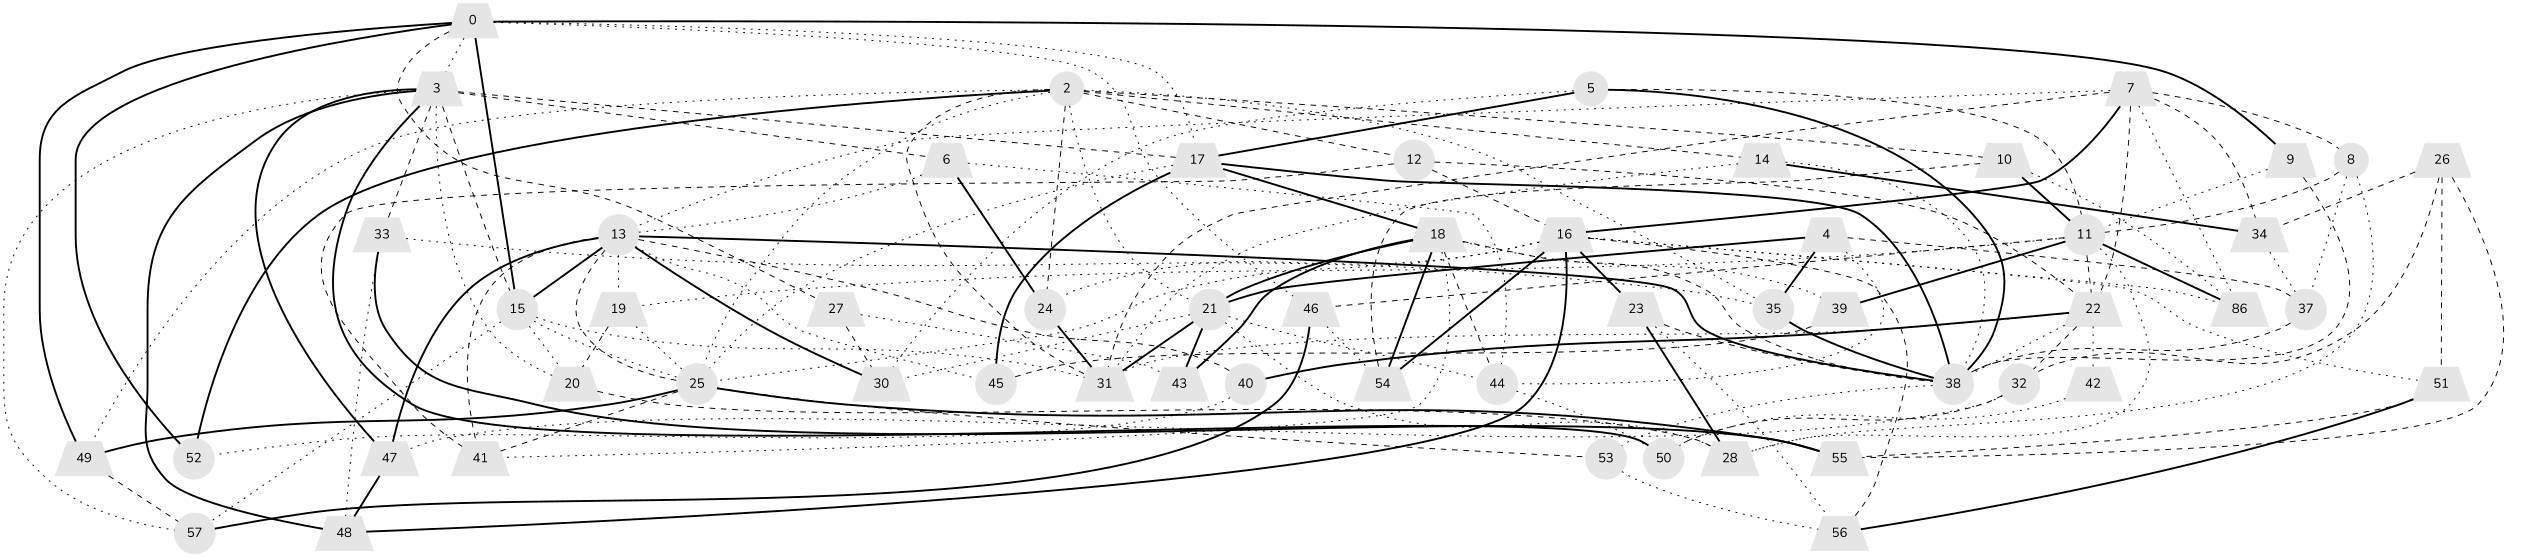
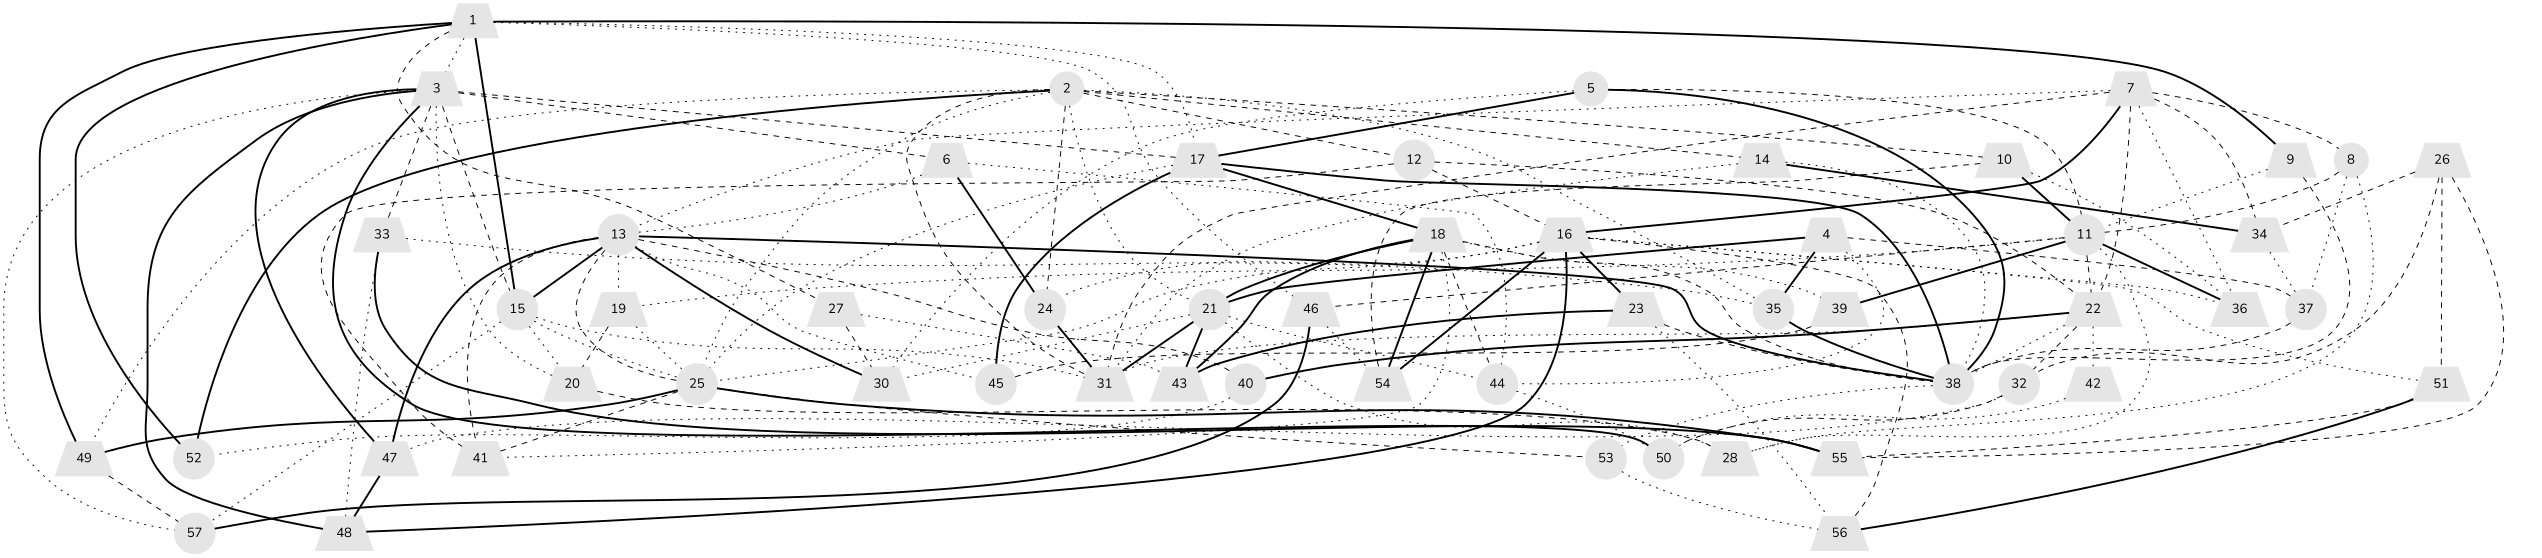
  graph {
    fontname=Nunito
    node [color=gray90 fontname=Nunito shape=trapezium style=filled]
    edge [fontname=Nunito style=dotted weight=1.0]
-   1 [label=0]
+   1
    3
    9
    15 [shape=circle]
    17
    27
    46
    49
    52 [shape=circle]
    6
    20
    33
    47
    48
    50 [shape=circle]
    57 [shape=circle]
    11 [shape=circle]
    38 [shape=circle]
    25 [shape=circle]
    31
    45 [shape=circle]
    18
    30
    43
    54
    2 [shape=circle]
    10
    12 [shape=circle]
    14
    21 [shape=circle]
    24 [shape=circle]
    35 [shape=circle]
-   36 [label=86]
+   36
    16
    22
    41
    34
    44 [shape=circle]
    28
    53 [shape=circle]
    55
    13 [shape=circle]
    4
    37 [shape=circle]
    5 [shape=circle]
    19
    39
    40 [shape=circle]
    7
    8 [shape=circle]
    23
    51
    56
    32 [shape=circle]
    42
    26
    1 -- 3 [weight=2.0]
    1 -- 9 [style=bold]
    1 -- 15 [style=bold]
    1 -- 17 [weight=2.0]
    1 -- 27 [style=dashed]
    1 -- 46
    1 -- 49 [style=bold]
    1 -- 52 [style=bold]
    3 -- 15 [style=dashed]
    3 -- 17 [style=dashed]
    3 -- 6 [style=dashed]
    3 -- 20
    3 -- 33 [style=dashed]
    3 -- 47 [style=bold]
    3 -- 48 [style=bold]
    3 -- 50 [style=bold]
    3 -- 57
    9 -- 11 [weight=2.0]
    9 -- 38 [style=dashed]
    15 -- 20
    15 -- 57
    15 -- 25 [weight=2.0]
    15 -- 31
    17 -- 38 [style=bold]
    17 -- 25
    17 -- 45 [style=bold]
    17 -- 18 [style=bold]
    27 -- 30 [style=dashed]
    27 -- 43
    46 -- 57 [style=bold]
    46 -- 54
    49 -- 57 [style=dashed]
    6 -- 24 [style=bold]
    6 -- 44
    6 -- 13
    20 -- 28 [style=dashed]
    33 -- 48
    33 -- 35
    33 -- 55 [style=bold]
    47 -- 48 [style=bold]
    11 -- 46 [style=dashed]
    11 -- 36 [style=bold]
    11 -- 22 [style=dashed]
    11 -- 28
    11 -- 19
    11 -- 39 [style=bold weight=2.0]
    38 -- 53
    25 -- 49 [style=bold]
    25 -- 41 [style=dashed]
    25 -- 53 [style=dashed weight=2.0]
    25 -- 55 [style=bold]
    18 -- 38 [style=dashed weight=2.0]
    18 -- 43 [style=bold]
    18 -- 54 [style=bold]
    18 -- 21 [style=bold]
    18 -- 41
    18 -- 44 [style=dashed]
    18 -- 39
    2 -- 49
    2 -- 52 [style=bold]
    2 -- 25
    2 -- 31 [style=dashed]
    2 -- 10 [style=dashed]
    2 -- 12 [style=dashed]
    2 -- 14 [style=dashed]
    2 -- 21
    2 -- 24 [style=dashed]
    2 -- 35
    10 -- 11 [style=bold]
    10 -- 54 [style=dashed]
    10 -- 36
    12 -- 16 [style=dashed]
    12 -- 22 [style=dashed]
    12 -- 41 [style=dashed]
    14 -- 38
    14 -- 31
    14 -- 34 [style=bold]
    21 -- 31 [style=bold weight=2.0]
    21 -- 30
    21 -- 43 [style=bold]
    21 -- 44 [weight=2.0]
    21 -- 28
    24 -- 31 [style=bold]
    35 -- 38 [style=bold]
    16 -- 48 [style=bold]
    16 -- 25
    16 -- 54 [style=bold]
    16 -- 24
    16 -- 36
    16 -- 23 [style=bold]
    16 -- 51
    16 -- 56 [style=dashed]
    22 -- 38
    22 -- 31
    22 -- 40 [style=bold weight=2.0]
    22 -- 32 [style=dashed]
    22 -- 42 [weight=3.0]
    34 -- 37
    44 -- 50
    53 -- 56
    13 -- 15 [style=bold]
    13 -- 47 [style=bold]
    13 -- 38 [style=bold]
    13 -- 25 [style=dashed]
    13 -- 45 [weight=2.0]
    13 -- 30 [style=bold]
    13 -- 41 [style=dashed]
    13 -- 19
    13 -- 40 [style=dashed]
    4 -- 21 [style=bold]
    4 -- 35 [style=bold]
    4 -- 44
    4 -- 37 [style=dashed]
    37 -- 38 [style=dashed]
    5 -- 17 [style=bold]
    5 -- 11 [style=dashed]
    5 -- 38 [style=bold]
    5 -- 30
    19 -- 20 [style=dashed]
    19 -- 25
    39 -- 45 [style=dashed]
    40 -- 52
    7 -- 31 [style=dashed]
    7 -- 36
    7 -- 16 [style=bold]
    7 -- 22 [style=dashed weight=2.0]
    7 -- 34 [style=dashed]
    7 -- 13
    7 -- 8 [style=dashed]
    8 -- 11 [style=dashed]
    8 -- 28
    8 -- 37
    23 -- 38 [style=dashed]
-   23 -- 28 [style=bold]
+   23 -- 43 [style=bold]
    23 -- 56
    51 -- 55 [style=dashed]
    51 -- 56 [style=bold]
    32 -- 47
    32 -- 50 [style=dashed]
    42 -- 50
    26 -- 34 [style=dashed]
    26 -- 55 [style=dashed]
    26 -- 51 [style=dashed]
    26 -- 32 [style=dashed]
  }
